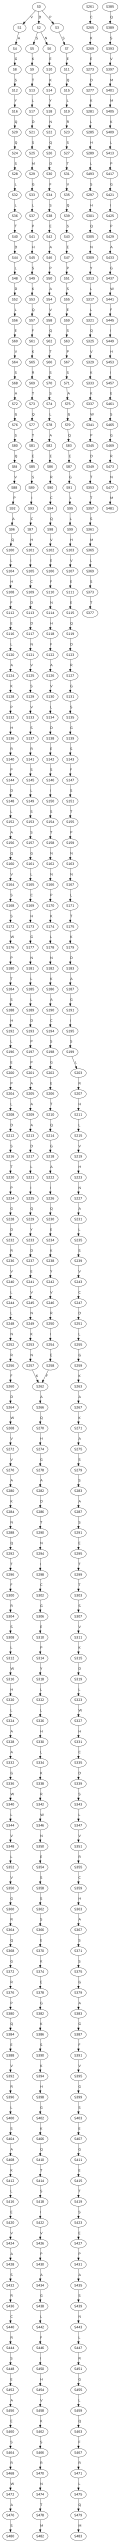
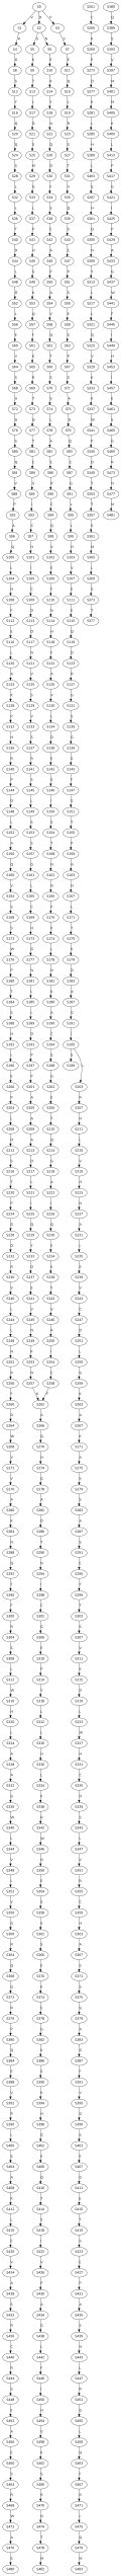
  strict digraph {
    fontname=Nunito
    node [fontname=Nunito]
    edge [fontname=Nunito]
    S0
    S1
    S2
    S3
    S4
    S5
    S6
    S7
    S8
    S9
    S10
    S11
    S12
    S13
    S14
    S15
    S16
    S17
    S18
    S19
    S20
    S21
    S22
    S23
    S24
    S25
    S26
    S27
    S28
    S29
    S30
    S31
    S32
    S33
    S34
    S35
    S36
    S37
    S38
    S39
    S40
    S41
    S42
    S43
    S44
    S45
    S46
    S47
    S48
    S49
    S50
    S51
    S52
    S53
    S54
    S55
    S56
    S57
    S58
    S59
    S60
    S61
    S62
    S63
    S64
    S65
    S66
    S67
    S68
    S69
    S70
    S71
    S72
    S73
    S74
    S75
    S76
    S77
    S78
    S79
    S80
    S81
    S82
    S83
    S84
    S85
    S86
    S87
    S88
    S89
    S90
    S91
    S92
    S93
    S94
    S95
    S96
    S97
    S98
    S99
    S100
    S101
    S102
    S103
    S104
    S105
    S106
    S107
    S108
    S109
    S110
    S111
    S112
    S113
    S114
    S115
    S116
    S117
    S118
    S119
    S120
    S121
    S122
    S123
    S124
    S125
    S126
    S127
    S128
    S129
    S130
    S131
    S132
    S133
    S134
    S135
    S136
    S137
    S138
    S139
    S140
    S141
    S142
    S143
    S144
    S145
    S146
    S147
    S148
    S149
    S150
    S151
    S152
    S153
    S154
    S155
    S156
    S157
    S158
    S159
    S160
    S161
    S162
    S163
    S164
    S165
    S166
    S167
    S168
    S169
    S170
    S171
    S172
    S173
    S174
    S175
    S176
    S177
    S178
    S179
    S180
    S181
    S182
    S183
    S184
    S185
    S186
    S187
    S188
    S189
    S190
    S191
    S192
    S193
    S194
    S195
    S196
    S197
    S198
    S199
    S200
    S201
    S202
    S203
    S204
    S205
    S206
    S207
    S208
    S209
    S210
    S211
    S212
    S213
    S214
    S215
    S216
    S217
    S218
    S219
    S220
    S221
    S222
    S223
    S224
    S225
    S226
    S227
    S228
    S229
    S230
    S231
    S232
    S233
    S234
    S235
    S236
    S237
    S238
    S239
    S240
    S241
    S242
    S243
    S244
    S245
    S246
    S247
    S248
    S249
    S250
    S251
    S252
    S253
    S254
    S255
    S256
    S257
    S258
    S259
    S260
    S262
    S263
    S264
    S261
    S265
    S266
    S267
    S268
    S269
    S270
    S271
    S272
    S273
    S274
    S275
    S276
    S277
    S278
    S279
    S280
    S281
    S282
    S283
    S284
    S285
    S286
    S287
    S288
    S289
    S290
    S291
    S292
    n294 [label=S493]
    S294
    S295
    S296
    S297
    S298
    S299
    S300
    S301
    S302
    S303
    S304
    S305
    S306
    S307
    S308
    S309
    S310
    S311
    S312
    S313
    S314
    S315
    S316
    S317
    S318
    S319
    S320
    S321
    S322
    S323
    S324
    S325
    S326
    S327
    S328
    S329
    S330
    S331
    S332
    S333
    S334
    S335
    S336
    S337
    S338
    S339
    S340
    S341
    S342
    S343
    S344
    S345
    S346
    S347
    S348
    S349
    S350
    S351
    S352
    S353
    S354
    S355
    S356
    S357
    S358
    S359
    S360
    S361
    S362
    S363
    S364
    S365
    S366
    S367
    S368
    S369
    S370
    S371
    S372
    S373
    S374
    S375
    S376
    S377
    S378
    S379
    S380
    S382
    S383
    S384
    S386
    S387
    S388
    S385
    S389
    S390
    S391
    S392
    S393
    S394
    S395
    S396
    S397
    S398
    S399
    S400
    S401
    S402
    S403
    S404
    S405
    S406
    S407
    S408
    S409
    S410
    S411
    S412
    S413
    S414
    S415
    S416
    S417
    S418
    S419
    S420
    S421
    S422
    S423
    S424
    S425
    S426
    S427
    S428
    S429
    S430
    S431
    S432
    S433
    S434
    S435
    S436
    S437
    S438
    S439
    S440
    S441
    S442
    S443
    S444
    S445
    S446
    S447
    S448
    S449
    S450
    S451
    S452
    S453
    S454
    S455
    S456
    S457
    S458
    S459
    S460
    S461
    S462
    S463
    S464
    S465
    S466
    S467
    S468
    S469
    S470
    S471
    S472
    S473
    S474
    S475
    S476
    S477
    S478
    S479
    S480
    S481
    S482
    S483
    S0 -> S1 [label=V]
    S0 -> S2 [label=D]
    S0 -> S3 [label=P]
    S1 -> S4 [label=A]
    S2 -> S5 [label=S]
    S2 -> S6 [label=N]
    S3 -> S7 [label=S]
    S4 -> S8 [label=G]
    S5 -> S9 [label=K]
    S6 -> S10 [label=E]
    S7 -> S11 [label=E]
    S8 -> S12 [label=S]
    S9 -> S13 [label=T]
    S10 -> S14 [label=K]
    S11 -> S15 [label=Q]
    S12 -> S16 [label=Y]
    S13 -> S17 [label=L]
    S14 -> S18 [label=Y]
    S15 -> S19 [label=L]
    S16 -> S20 [label=Q]
    S17 -> S21 [label=D]
    S18 -> S22 [label=N]
    S19 -> S23 [label=R]
    S20 -> S24 [label=Q]
    S21 -> S25 [label=S]
    S22 -> S26 [label=Q]
    S23 -> S27 [label=S]
    S24 -> S28 [label=S]
    S25 -> S29 [label=M]
    S26 -> S30 [label=D]
    S27 -> S31 [label=T]
    S28 -> S32 [label=L]
    S29 -> S33 [label=G]
    S30 -> S34 [label=F]
    S31 -> S35 [label=V]
    S32 -> S36 [label=L]
    S33 -> S37 [label=L]
    S34 -> S38 [label=S]
    S35 -> S39 [label=Q]
    S36 -> S40 [label=T]
    S37 -> S41 [label=P]
    S38 -> S42 [label=E]
    S39 -> S43 [label=S]
    S40 -> S44 [label=D]
    S41 -> S45 [label=H]
    S42 -> S46 [label=A]
    S43 -> S47 [label=E]
    S44 -> S48 [label=L]
    S45 -> S49 [label=S]
    S46 -> S50 [label=P]
    S47 -> S51 [label=P]
    S48 -> S52 [label=D]
    S49 -> S53 [label=K]
    S50 -> S54 [label=A]
    S51 -> S55 [label=S]
    S52 -> S56 [label=L]
    S53 -> S57 [label=Q]
    S54 -> S58 [label=V]
    S55 -> S59 [label=E]
    S56 -> S60 [label=E]
    S57 -> S61 [label=F]
    S58 -> S62 [label=Q]
    S59 -> S63 [label=S]
    S60 -> S64 [label=V]
    S61 -> S65 [label=K]
    S62 -> S66 [label=T]
    S63 -> S67 [label=P]
    S64 -> S68 [label=S]
    S65 -> S69 [label=R]
    S66 -> S70 [label=S]
    S67 -> S71 [label=S]
    S68 -> S72 [label=A]
    S69 -> S73 [label=T]
    S70 -> S74 [label=S]
    S71 -> S75 [label=A]
    S72 -> S76 [label=G]
    S73 -> S77 [label=Q]
    S74 -> S78 [label=L]
    S75 -> S79 [label=G]
    S76 -> S80 [label=S]
    S77 -> S81 [label=T]
    S78 -> S82 [label=A]
    S79 -> S83 [label=Q]
    S80 -> S84 [label=Q]
    S81 -> S85 [label=E]
    S82 -> S86 [label=E]
    S83 -> S87 [label=E]
    S84 -> S88 [label=V]
    S85 -> S89 [label=S]
    S86 -> S90 [label=R]
    S87 -> S91 [label=G]
    S88 -> S92 [label=P]
    S89 -> S93 [label=I]
    S90 -> S94 [label=C]
    S91 -> S95 [label=L]
    S92 -> S96 [label=A]
    S93 -> S97 [label=C]
    S94 -> S98 [label=Q]
    S95 -> S99 [label=L]
    S96 -> S100 [label=Q]
    S97 -> S101 [label=H]
    S98 -> S102 [label=V]
    S99 -> S103 [label=H]
    S100 -> S104 [label=L]
    S101 -> S105 [label=I]
    S102 -> S106 [label=E]
    S103 -> S107 [label=V]
    S104 -> S108 [label=H]
    S105 -> S109 [label=C]
    S106 -> S110 [label=F]
    S107 -> S111 [label=E]
    S108 -> S112 [label=F]
    S109 -> S113 [label=D]
    S110 -> S114 [label=N]
    S111 -> S115 [label=E]
    S112 -> S116 [label=E]
    S113 -> S117 [label=D]
    S114 -> S118 [label=H]
    S115 -> S119 [label=Q]
    S116 -> S120 [label=L]
    S117 -> S121 [label=N]
    S118 -> S122 [label=F]
    S119 -> S123 [label=D]
    S120 -> S124 [label=A]
    S121 -> S125 [label=V]
    S122 -> S126 [label=A]
    S123 -> S127 [label=R]
    S124 -> S128 [label=K]
    S125 -> S129 [label=S]
    S126 -> S130 [label=V]
    S127 -> S131 [label=G]
    S128 -> S132 [label=P]
    S129 -> S133 [label=V]
    S130 -> S134 [label=L]
    S131 -> S135 [label=S]
    S132 -> S136 [label=H]
    S133 -> S137 [label=S]
    S134 -> S138 [label=D]
    S135 -> S139 [label=G]
    S136 -> S140 [label=R]
    S137 -> S141 [label=R]
    S138 -> S142 [label=E]
    S139 -> S143 [label=S]
    S140 -> S144 [label=P]
    S141 -> S145 [label=S]
    S142 -> S146 [label=S]
    S143 -> S147 [label=F]
    S144 -> S148 [label=D]
    S145 -> S149 [label=L]
    S146 -> S150 [label=I]
    S147 -> S151 [label=S]
    S148 -> S152 [label=L]
    S149 -> S153 [label=S]
    S150 -> S154 [label=S]
    S151 -> S155 [label=T]
    S152 -> S156 [label=A]
    S153 -> S157 [label=S]
    S154 -> S158 [label=T]
    S155 -> S159 [label=P]
    S156 -> S160 [label=Q]
    S157 -> S161 [label=G]
    S158 -> S162 [label=N]
    S159 -> S163 [label=N]
    S160 -> S164 [label=V]
    S161 -> S165 [label=L]
    S162 -> S166 [label=N]
    S163 -> S167 [label=N]
    S164 -> S168 [label=S]
    S165 -> S169 [label=C]
    S166 -> S170 [label=P]
    S167 -> S171 [label=L]
    S168 -> S172 [label=S]
    S169 -> S173 [label=H]
    S170 -> S174 [label=K]
    S171 -> S175 [label=T]
    S172 -> S176 [label=W]
    S173 -> S177 [label=G]
    S174 -> S178 [label=L]
    S175 -> S179 [label=K]
    S176 -> S180 [label=P]
    S177 -> S181 [label=N]
    S178 -> S182 [label=N]
    S179 -> S183 [label=D]
    S180 -> S184 [label=T]
    S181 -> S185 [label=L]
    S182 -> S186 [label=K]
    S183 -> S187 [label=A]
    S184 -> S188 [label=S]
    S185 -> S189 [label=L]
    S186 -> S190 [label=A]
    S187 -> S191 [label=G]
    S188 -> S192 [label=H]
    S189 -> S193 [label=D]
    S190 -> S194 [label=C]
    S191 -> S195 [label=I]
    S192 -> S196 [label=L]
    S193 -> S197 [label=P]
    S194 -> S198 [label=S]
    S195 -> S199 [label=S]
    S196 -> S200 [label=E]
    S197 -> S201 [label=P]
    S198 -> S202 [label=G]
-   S199 -> S203 [label=L]
+   S195 -> S203 [label=L]
    S200 -> S204 [label=P]
    S201 -> S205 [label=A]
    S202 -> S206 [label=E]
    S203 -> S207 [label=R]
    S204 -> S208 [label=L]
    S205 -> S209 [label=A]
    S206 -> S210 [label=T]
    S207 -> S211 [label=H]
    S208 -> S212 [label=D]
    S209 -> S213 [label=A]
    S210 -> S214 [label=Q]
    S211 -> S215 [label=L]
    S212 -> S216 [label=S]
    S213 -> S217 [label=D]
    S214 -> S218 [label=G]
    S215 -> S219 [label=V]
    S216 -> S220 [label=T]
    S217 -> S221 [label=L]
    S218 -> S222 [label=A]
    S219 -> S223 [label=H]
    S220 -> S224 [label=P]
    S221 -> S225 [label=I]
    S222 -> S226 [label=I]
    S223 -> S227 [label=N]
    S224 -> S228 [label=G]
    S225 -> S229 [label=Q]
    S226 -> S230 [label=Q]
    S227 -> S231 [label=A]
    S228 -> S232 [label=D]
    S229 -> S233 [label=Y]
    S230 -> S234 [label=E]
    S231 -> S235 [label=L]
    S232 -> S236 [label=R]
    S233 -> S237 [label=D]
    S234 -> S238 [label=K]
    S235 -> S239 [label=S]
    S236 -> S240 [label=V]
    S237 -> S241 [label=E]
    S238 -> S242 [label=Y]
    S239 -> S243 [label=V]
    S240 -> S244 [label=L]
    S241 -> S245 [label=V]
    S242 -> S246 [label=V]
    S243 -> S247 [label=C]
    S244 -> S248 [label=L]
    S245 -> S249 [label=N]
    S246 -> S250 [label=R]
    S247 -> S251 [label=D]
    S248 -> S252 [label=N]
    S249 -> S253 [label=K]
    S250 -> S254 [label=I]
    S251 -> S255 [label=L]
    S252 -> S256 [label=R]
    S253 -> S257 [label=N]
    S254 -> S258 [label=E]
    S255 -> S259 [label=G]
    S256 -> S260 [label=F]
    S257 -> S262 [label=K]
    S258 -> S262 [label=F]
    S259 -> S263 [label=K]
    S260 -> S264 [label=D]
    S262 -> S266 [label=A]
    S263 -> S267 [label=A]
    S264 -> S268 [label=W]
    S261 -> S265 [label=C]
    S265 -> S269 [label=K]
    S266 -> S270 [label=Q]
    S267 -> S271 [label=K]
    S268 -> S272 [label=V]
    S269 -> S273 [label=E]
    S270 -> S274 [label=H]
    S271 -> S275 [label=A]
    S272 -> S276 [label=V]
    S273 -> S277 [label=D]
    S274 -> S278 [label=G]
    S275 -> S279 [label=S]
    S276 -> S280 [label=A]
    S277 -> S281 [label=K]
    S278 -> S282 [label=A]
    S279 -> S283 [label=S]
    S280 -> S284 [label=K]
    S281 -> S285 [label=L]
    S282 -> S286 [label=D]
    S283 -> S287 [label=A]
    S284 -> S288 [label=N]
    S285 -> S289 [label=H]
    S286 -> S290 [label=T]
    S287 -> S291 [label=S]
    S288 -> S292 [label=Q]
    S289 -> n294 [label=L]
    S290 -> S294 [label=N]
    S291 -> S295 [label=E]
    S292 -> S296 [label=T]
    n294 -> S297 [label=S]
    S294 -> S298 [label=I]
    S295 -> S299 [label=T]
    S296 -> S300 [label=F]
    S297 -> S301 [label=H]
    S298 -> S302 [label=C]
    S299 -> S303 [label=T]
    S300 -> S304 [label=R]
    S301 -> S305 [label=Q]
    S302 -> S306 [label=G]
    S303 -> S307 [label=S]
    S304 -> S308 [label=S]
    S305 -> S309 [label=N]
    S306 -> S310 [label=E]
    S307 -> S311 [label=V]
    S308 -> S312 [label=L]
    S309 -> S313 [label=Y]
    S310 -> S314 [label=P]
    S311 -> S315 [label=K]
    S312 -> S316 [label=W]
    S313 -> S317 [label=L]
    S314 -> S318 [label=Y]
    S315 -> S319 [label=D]
    S316 -> S320 [label=H]
    S317 -> S321 [label=L]
    S318 -> S322 [label=L]
    S319 -> S323 [label=L]
    S320 -> S324 [label=L]
    S321 -> S325 [label=Q]
    S322 -> S326 [label=L]
    S323 -> S327 [label=W]
    S324 -> S328 [label=A]
    S325 -> S329 [label=V]
    S326 -> S330 [label=H]
    S327 -> S331 [label=H]
    S328 -> S332 [label=A]
    S329 -> S333 [label=K]
    S330 -> S334 [label=L]
    S331 -> S335 [label=C]
    S332 -> S336 [label=G]
    S333 -> S337 [label=K]
    S334 -> S338 [label=K]
    S335 -> S339 [label=D]
    S336 -> S340 [label=W]
    S337 -> S341 [label=W]
    S338 -> S342 [label=R]
    S339 -> S343 [label=S]
    S340 -> S344 [label=L]
    S341 -> S345 [label=P]
    S342 -> S346 [label=W]
    S343 -> S347 [label=L]
    S344 -> S348 [label=V]
    S345 -> S349 [label=D]
    S346 -> S350 [label=N]
    S347 -> S351 [label=V]
    S348 -> S352 [label=L]
    S349 -> S353 [label=T]
    S350 -> S354 [label=E]
    S351 -> S355 [label=R]
    S352 -> S356 [label=V]
    S353 -> S357 [label=T]
    S354 -> S358 [label=S]
    S355 -> S359 [label=C]
    S356 -> S360 [label=G]
    S357 -> S361 [label=S]
    S358 -> S362 [label=S]
    S359 -> S363 [label=H]
    S360 -> S364 [label=R]
    S361 -> S365 [label=M]
    S362 -> S366 [label=S]
    S363 -> S367 [label=A]
    S364 -> S368 [label=Q]
    S365 -> S369 [label=L]
    S366 -> S370 [label=E]
    S367 -> S371 [label=S]
    S368 -> S372 [label=G]
    S369 -> S373 [label=S]
    S370 -> S374 [label=K]
    S371 -> S375 [label=S]
    S372 -> S376 [label=R]
    S373 -> S377 [label=T]
    S374 -> S378 [label=E]
    S375 -> S379 [label=G]
    S376 -> S380 [label=P]
    S378 -> S382 [label=G]
    S379 -> S383 [label=A]
    S380 -> S384 [label=Q]
    S382 -> S386 [label=K]
    S383 -> S387 [label=G]
    S384 -> S388 [label=E]
    S386 -> S390 [label=S]
    S387 -> S391 [label=F]
    S388 -> S392 [label=V]
    S385 -> S389 [label=Q]
    S389 -> S393 [label=S]
    S390 -> S394 [label=K]
    S391 -> S395 [label=V]
    S392 -> S396 [label=R]
    S393 -> S397 [label=V]
    S394 -> S398 [label=H]
    S395 -> S399 [label=G]
    S396 -> S400 [label=L]
    S397 -> S401 [label=M]
    S398 -> S402 [label=G]
    S399 -> S403 [label=S]
    S400 -> S404 [label=S]
    S401 -> S405 [label=M]
    S402 -> S406 [label=K]
    S403 -> S407 [label=E]
    S404 -> S408 [label=A]
    S405 -> S409 [label=K]
    S406 -> S410 [label=Q]
    S407 -> S411 [label=G]
    S408 -> S412 [label=K]
    S409 -> S413 [label=L]
    S410 -> S414 [label=T]
    S411 -> S415 [label=E]
    S412 -> S416 [label=L]
    S413 -> S417 [label=P]
    S414 -> S418 [label=S]
    S415 -> S419 [label=T]
    S416 -> S420 [label=E]
    S417 -> S421 [label=G]
    S418 -> S422 [label=I]
    S419 -> S423 [label=S]
    S420 -> S424 [label=V]
    S421 -> S425 [label=I]
    S422 -> S426 [label=V]
    S423 -> S427 [label=E]
    S424 -> S428 [label=A]
    S425 -> S429 [label=P]
    S426 -> S430 [label=P]
    S427 -> S431 [label=P]
    S428 -> S432 [label=S]
    S429 -> S433 [label=A]
    S430 -> S434 [label=A]
    S431 -> S435 [label=A]
    S432 -> S436 [label=R]
    S433 -> S437 [label=G]
    S434 -> S438 [label=G]
    S435 -> S439 [label=S]
    S436 -> S440 [label=C]
    S437 -> S441 [label=W]
    S438 -> S442 [label=L]
    S439 -> S443 [label=N]
    S440 -> S444 [label=R]
    S441 -> S445 [label=F]
    S442 -> S446 [label=F]
    S443 -> S447 [label=L]
    S444 -> S448 [label=S]
    S445 -> S449 [label=I]
    S446 -> S450 [label=I]
    S447 -> S451 [label=R]
    S448 -> S452 [label=E]
    S449 -> S453 [label=H]
    S450 -> S454 [label=H]
    S451 -> S455 [label=G]
    S452 -> S456 [label=A]
    S453 -> S457 [label=I]
    S454 -> S458 [label=V]
    S455 -> S459 [label=L]
    S456 -> S460 [label=E]
    S457 -> S461 [label=E]
    S458 -> S462 [label=K]
    S459 -> S463 [label=Q]
    S460 -> S464 [label=S]
    S461 -> S465 [label=S]
    S462 -> S466 [label=S]
    S463 -> S467 [label=F]
    S464 -> S468 [label=R]
    S465 -> S469 [label=G]
    S466 -> S470 [label=R]
    S467 -> S471 [label=R]
    S468 -> S472 [label=W]
    S469 -> S473 [label=R]
    S470 -> S474 [label=N]
    S471 -> S475 [label=L]
    S472 -> S476 [label=A]
    S473 -> S477 [label=N]
    S474 -> S478 [label=T]
    S475 -> S479 [label=Q]
    S476 -> S480 [label=S]
    S477 -> S481 [label=M]
    S478 -> S482 [label=M]
    S479 -> S483 [label=M]
  }
